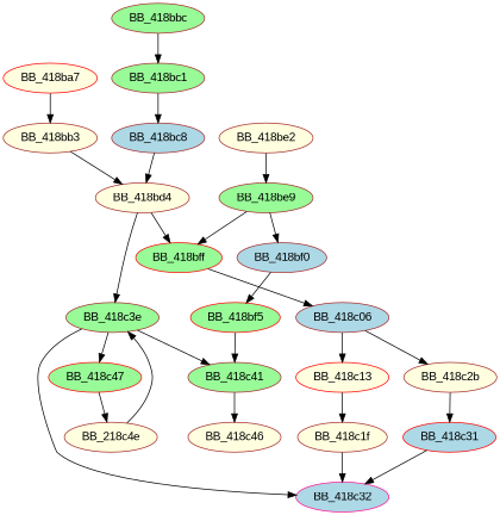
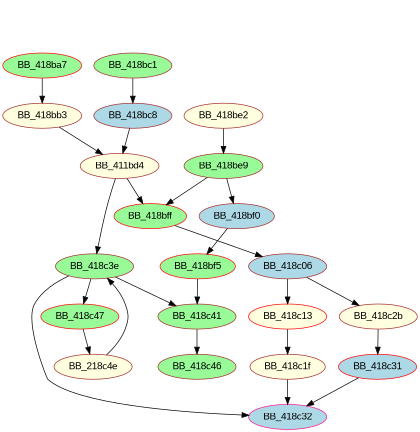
  digraph {
    fontname="Liberation Sans"
    node [color=brown fillcolor=palegreen fontname="Liberation Sans" style=filled]
    edge [fontname="Liberation Sans"]
-   BB_418ba7 [color=red fillcolor=lightyellow]
+   BB_418ba7 [color=red]
    BB_418bb3 [fillcolor=lightyellow]
-   BB_418bd4 [fillcolor=lightyellow]
-   BB_418bbc
+   BB_418bd4 [fillcolor=lightyellow label=BB_411bd4]
    BB_418bc1
    BB_418c3e
    BB_418bff [color=red]
    BB_418bc8 [fillcolor=lightblue]
    BB_418be2 [fillcolor=lightyellow]
    BB_418be9
    BB_418c41
    BB_418c47 [color=red]
    BB_418c32 [color=deeppink fillcolor=lightblue]
    BB_418bf0 [fillcolor=lightblue]
-   BB_418c46 [fillcolor=lightyellow]
+   BB_418c46
    n16 [fillcolor=lightyellow label=BB_218c4e]
    BB_418bf5 [color=red]
    BB_418c06 [fillcolor=lightblue]
    BB_418c13 [color=red fillcolor=lightyellow]
    BB_418c2b [fillcolor=lightyellow]
    BB_418c1f [fillcolor=lightyellow]
    BB_418c31 [color=red fillcolor=lightblue]
    BB_418ba7 -> BB_418bb3
    BB_418bb3 -> BB_418bd4
    BB_418bd4 -> BB_418c3e
    BB_418bd4 -> BB_418bff
-   BB_418bbc -> BB_418bc1
    BB_418bc1 -> BB_418bc8
    BB_418c3e -> BB_418c41
    BB_418c3e -> BB_418c47
    BB_418c3e -> BB_418c32
    BB_418bff -> BB_418c06
    BB_418bc8 -> BB_418bd4
    BB_418be2 -> BB_418be9
    BB_418be9 -> BB_418bff
    BB_418be9 -> BB_418bf0
    BB_418c41 -> BB_418c46
    BB_418c47 -> n16
    BB_418bf0 -> BB_418bf5
    n16 -> BB_418c3e
    BB_418bf5 -> BB_418c41
    BB_418c06 -> BB_418c13
    BB_418c06 -> BB_418c2b
    BB_418c13 -> BB_418c1f
    BB_418c2b -> BB_418c31
    BB_418c1f -> BB_418c32
    BB_418c31 -> BB_418c32
  }
